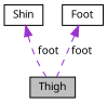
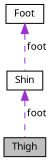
  digraph {
    fontname="Noto Sans"
    node [color=black fontname="Noto Sans" fontsize=10 shape=record]
    edge [color=darkorchid3 dir=back fontname="Noto Sans" fontsize=10 labelfontname=FreeSans labelfontsize=10 style=dashed]
    n1 [fillcolor=grey75 fontcolor=black height=0.2 label=Thigh style=filled width=0.4]
    n2 [height=0.2 label=Shin width=0.4]
    n3 [height=0.2 label=Foot width=0.4]
    n2 -> n1 [label=" foot"]
-   n3 -> n1 [label=" foot"]
+   n3 -> n2 [label=" foot"]
  }
